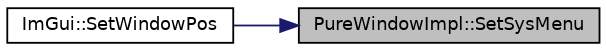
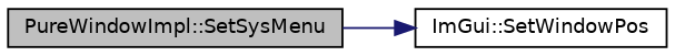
  digraph {
    rankdir=LR
    node [color=black fontname=Helvetica fontsize=10 shape=record style=filled]
    n1 [fillcolor=grey75 fontcolor=black height=0.2 label="PureWindowImpl::SetSysMenu" width=0.4]
    n2 [fillcolor=white height=0.2 label="ImGui::SetWindowPos" width=0.4]
-   n2 -> n1 [color=midnightblue fontname=Helvetica fontsize=10 labelfontname=Helvetica labelfontsize=10 style=solid]
+   n1 -> n2 [color=midnightblue fontname=Helvetica fontsize=10 labelfontname=Helvetica labelfontsize=10 style=solid]
  }
